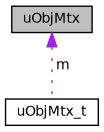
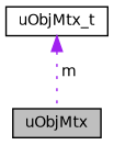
  digraph {
    node [color=black fontname=Helvetica fontsize=10 shape=record style=filled]
    n1 [fillcolor=grey75 fontcolor=black height=0.2 label=uObjMtx width=0.4]
    n2 [fillcolor=white height=0.2 label=uObjMtx_t width=0.4]
-   n1 -> n2 [color=purple dir=back fontname=Helvetica fontsize=10 label=" m" labelfontname=Helvetica labelfontsize=10 style=dotted]
+   n2 -> n1 [color=purple dir=back fontname=Helvetica fontsize=10 label=" m" labelfontname=Helvetica labelfontsize=10 style=dotted]
  }
